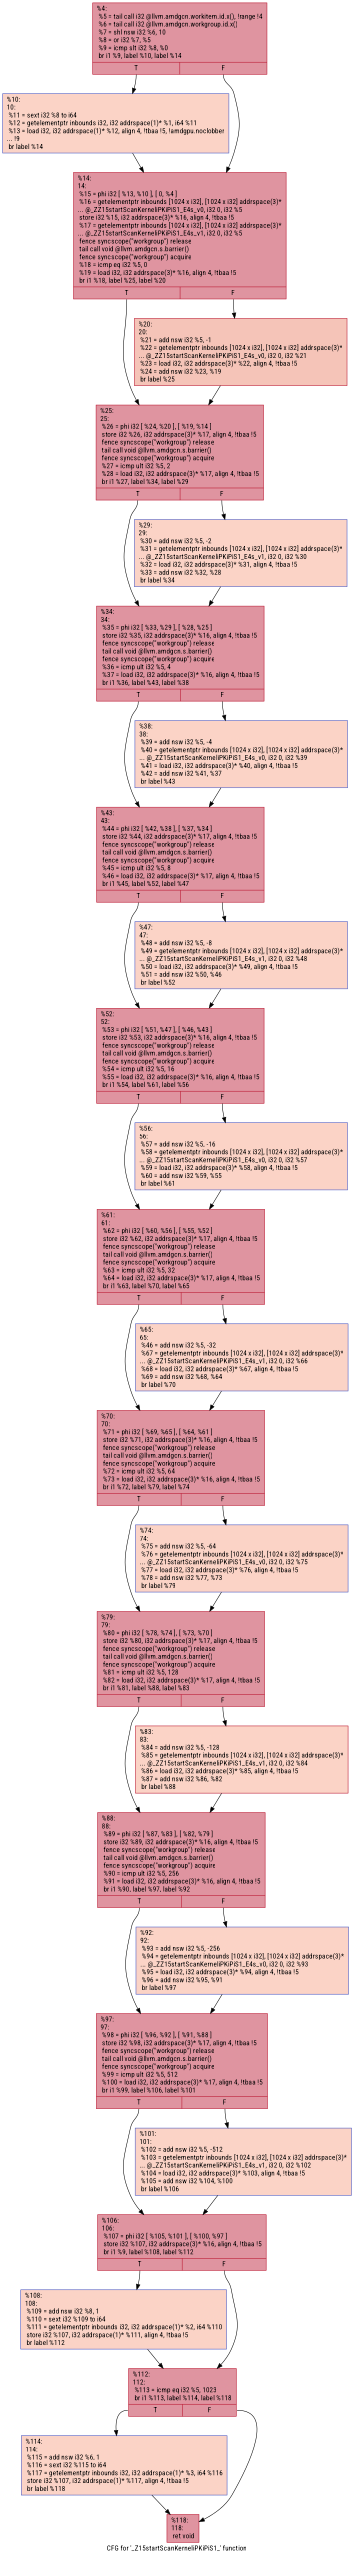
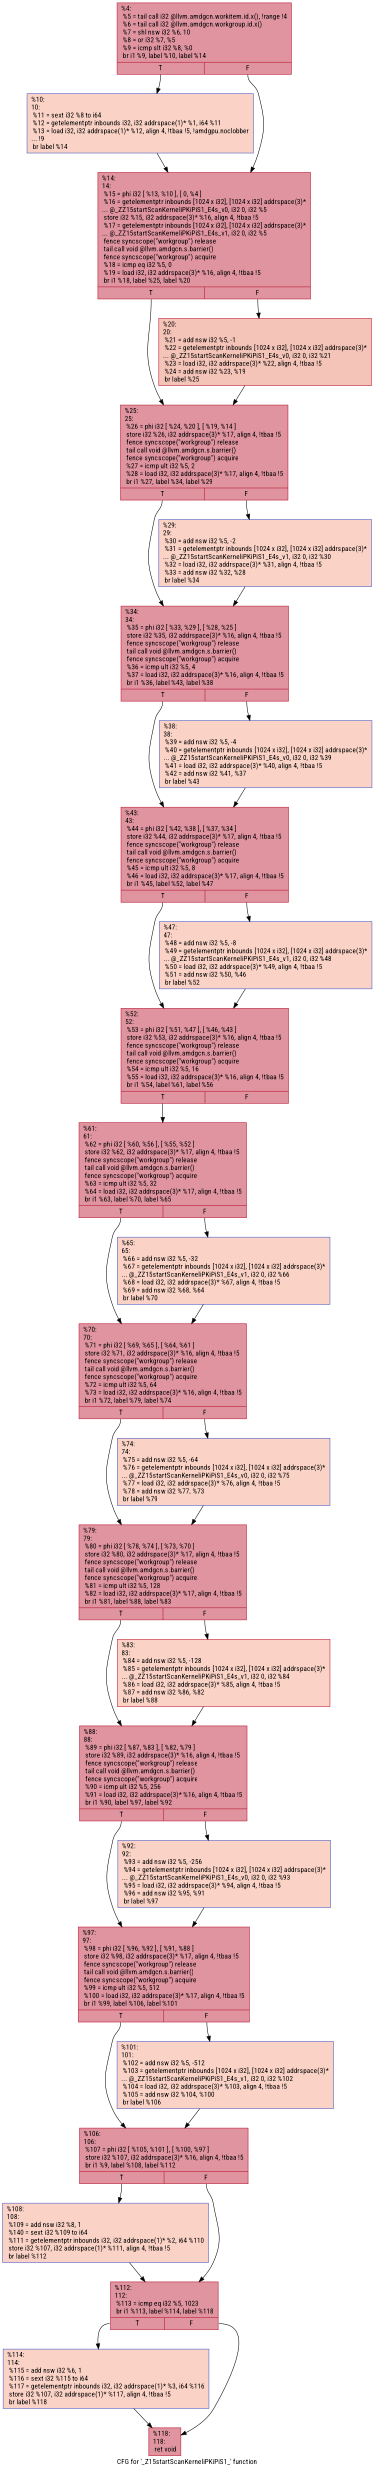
  digraph {
    fontname="Roboto Condensed"
    label="CFG for '_Z15startScanKerneliPKiPiS1_' function"
    node [color="#b70d28ff" fillcolor="#b70d2870" fontname="Roboto Condensed" shape=record style=filled]
    edge [fontname="Roboto Condensed"]
    n1 [label="{%4:\l  %5 = tail call i32 @llvm.amdgcn.workitem.id.x(), !range !4\l  %6 = tail call i32 @llvm.amdgcn.workgroup.id.x()\l  %7 = shl nsw i32 %6, 10\l  %8 = or i32 %7, %5\l  %9 = icmp slt i32 %8, %0\l  br i1 %9, label %10, label %14\l|{<s0>T|<s1>F}}"]
    n2 [color="#3d50c3ff" fillcolor="#f59c7d70" label="{%10:\l10:                                               \l  %11 = sext i32 %8 to i64\l  %12 = getelementptr inbounds i32, i32 addrspace(1)* %1, i64 %11\l  %13 = load i32, i32 addrspace(1)* %12, align 4, !tbaa !5, !amdgpu.noclobber\l... !9\l  br label %14\l}"]
    n3 [label="{%14:\l14:                                               \l  %15 = phi i32 [ %13, %10 ], [ 0, %4 ]\l  %16 = getelementptr inbounds [1024 x i32], [1024 x i32] addrspace(3)*\l... @_ZZ15startScanKerneliPKiPiS1_E4s_v0, i32 0, i32 %5\l  store i32 %15, i32 addrspace(3)* %16, align 4, !tbaa !5\l  %17 = getelementptr inbounds [1024 x i32], [1024 x i32] addrspace(3)*\l... @_ZZ15startScanKerneliPKiPiS1_E4s_v1, i32 0, i32 %5\l  fence syncscope(\"workgroup\") release\l  tail call void @llvm.amdgcn.s.barrier()\l  fence syncscope(\"workgroup\") acquire\l  %18 = icmp eq i32 %5, 0\l  %19 = load i32, i32 addrspace(3)* %16, align 4, !tbaa !5\l  br i1 %18, label %25, label %20\l|{<s0>T|<s1>F}}"]
    n4 [label="{%25:\l25:                                               \l  %26 = phi i32 [ %24, %20 ], [ %19, %14 ]\l  store i32 %26, i32 addrspace(3)* %17, align 4, !tbaa !5\l  fence syncscope(\"workgroup\") release\l  tail call void @llvm.amdgcn.s.barrier()\l  fence syncscope(\"workgroup\") acquire\l  %27 = icmp ult i32 %5, 2\l  %28 = load i32, i32 addrspace(3)* %17, align 4, !tbaa !5\l  br i1 %27, label %34, label %29\l|{<s0>T|<s1>F}}"]
    n5 [fillcolor="#e97a5f70" label="{%20:\l20:                                               \l  %21 = add nsw i32 %5, -1\l  %22 = getelementptr inbounds [1024 x i32], [1024 x i32] addrspace(3)*\l... @_ZZ15startScanKerneliPKiPiS1_E4s_v0, i32 0, i32 %21\l  %23 = load i32, i32 addrspace(3)* %22, align 4, !tbaa !5\l  %24 = add nsw i32 %23, %19\l  br label %25\l}"]
    n6 [label="{%34:\l34:                                               \l  %35 = phi i32 [ %33, %29 ], [ %28, %25 ]\l  store i32 %35, i32 addrspace(3)* %16, align 4, !tbaa !5\l  fence syncscope(\"workgroup\") release\l  tail call void @llvm.amdgcn.s.barrier()\l  fence syncscope(\"workgroup\") acquire\l  %36 = icmp ult i32 %5, 4\l  %37 = load i32, i32 addrspace(3)* %16, align 4, !tbaa !5\l  br i1 %36, label %43, label %38\l|{<s0>T|<s1>F}}"]
    n7 [color="#3d50c3ff" fillcolor="#f59c7d70" label="{%29:\l29:                                               \l  %30 = add nsw i32 %5, -2\l  %31 = getelementptr inbounds [1024 x i32], [1024 x i32] addrspace(3)*\l... @_ZZ15startScanKerneliPKiPiS1_E4s_v1, i32 0, i32 %30\l  %32 = load i32, i32 addrspace(3)* %31, align 4, !tbaa !5\l  %33 = add nsw i32 %32, %28\l  br label %34\l}"]
    n8 [label="{%43:\l43:                                               \l  %44 = phi i32 [ %42, %38 ], [ %37, %34 ]\l  store i32 %44, i32 addrspace(3)* %17, align 4, !tbaa !5\l  fence syncscope(\"workgroup\") release\l  tail call void @llvm.amdgcn.s.barrier()\l  fence syncscope(\"workgroup\") acquire\l  %45 = icmp ult i32 %5, 8\l  %46 = load i32, i32 addrspace(3)* %17, align 4, !tbaa !5\l  br i1 %45, label %52, label %47\l|{<s0>T|<s1>F}}"]
    n9 [color="#3d50c3ff" fillcolor="#f59c7d70" label="{%38:\l38:                                               \l  %39 = add nsw i32 %5, -4\l  %40 = getelementptr inbounds [1024 x i32], [1024 x i32] addrspace(3)*\l... @_ZZ15startScanKerneliPKiPiS1_E4s_v0, i32 0, i32 %39\l  %41 = load i32, i32 addrspace(3)* %40, align 4, !tbaa !5\l  %42 = add nsw i32 %41, %37\l  br label %43\l}"]
    n10 [label="{%52:\l52:                                               \l  %53 = phi i32 [ %51, %47 ], [ %46, %43 ]\l  store i32 %53, i32 addrspace(3)* %16, align 4, !tbaa !5\l  fence syncscope(\"workgroup\") release\l  tail call void @llvm.amdgcn.s.barrier()\l  fence syncscope(\"workgroup\") acquire\l  %54 = icmp ult i32 %5, 16\l  %55 = load i32, i32 addrspace(3)* %16, align 4, !tbaa !5\l  br i1 %54, label %61, label %56\l|{<s0>T|<s1>F}}"]
    n11 [color="#3d50c3ff" fillcolor="#f59c7d70" label="{%47:\l47:                                               \l  %48 = add nsw i32 %5, -8\l  %49 = getelementptr inbounds [1024 x i32], [1024 x i32] addrspace(3)*\l... @_ZZ15startScanKerneliPKiPiS1_E4s_v1, i32 0, i32 %48\l  %50 = load i32, i32 addrspace(3)* %49, align 4, !tbaa !5\l  %51 = add nsw i32 %50, %46\l  br label %52\l}"]
    n12 [label="{%61:\l61:                                               \l  %62 = phi i32 [ %60, %56 ], [ %55, %52 ]\l  store i32 %62, i32 addrspace(3)* %17, align 4, !tbaa !5\l  fence syncscope(\"workgroup\") release\l  tail call void @llvm.amdgcn.s.barrier()\l  fence syncscope(\"workgroup\") acquire\l  %63 = icmp ult i32 %5, 32\l  %64 = load i32, i32 addrspace(3)* %17, align 4, !tbaa !5\l  br i1 %63, label %70, label %65\l|{<s0>T|<s1>F}}"]
-   n13 [color="#3d50c3ff" fillcolor="#f59c7d70" label="{%56:\l56:                                               \l  %57 = add nsw i32 %5, -16\l  %58 = getelementptr inbounds [1024 x i32], [1024 x i32] addrspace(3)*\l... @_ZZ15startScanKerneliPKiPiS1_E4s_v0, i32 0, i32 %57\l  %59 = load i32, i32 addrspace(3)* %58, align 4, !tbaa !5\l  %60 = add nsw i32 %59, %55\l  br label %61\l}"]
    n14 [label="{%70:\l70:                                               \l  %71 = phi i32 [ %69, %65 ], [ %64, %61 ]\l  store i32 %71, i32 addrspace(3)* %16, align 4, !tbaa !5\l  fence syncscope(\"workgroup\") release\l  tail call void @llvm.amdgcn.s.barrier()\l  fence syncscope(\"workgroup\") acquire\l  %72 = icmp ult i32 %5, 64\l  %73 = load i32, i32 addrspace(3)* %16, align 4, !tbaa !5\l  br i1 %72, label %79, label %74\l|{<s0>T|<s1>F}}"]
-   n15 [color="#3d50c3ff" fillcolor="#f59c7d70" label="{%65:\l65:                                               \l  %46 = add nsw i32 %5, -32\l  %67 = getelementptr inbounds [1024 x i32], [1024 x i32] addrspace(3)*\l... @_ZZ15startScanKerneliPKiPiS1_E4s_v1, i32 0, i32 %66\l  %68 = load i32, i32 addrspace(3)* %67, align 4, !tbaa !5\l  %69 = add nsw i32 %68, %64\l  br label %70\l}"]
+   n15 [color="#3d50c3ff" fillcolor="#f59c7d70" label="{%65:\l65:                                               \l  %66 = add nsw i32 %5, -32\l  %67 = getelementptr inbounds [1024 x i32], [1024 x i32] addrspace(3)*\l... @_ZZ15startScanKerneliPKiPiS1_E4s_v1, i32 0, i32 %66\l  %68 = load i32, i32 addrspace(3)* %67, align 4, !tbaa !5\l  %69 = add nsw i32 %68, %64\l  br label %70\l}"]
    n16 [label="{%79:\l79:                                               \l  %80 = phi i32 [ %78, %74 ], [ %73, %70 ]\l  store i32 %80, i32 addrspace(3)* %17, align 4, !tbaa !5\l  fence syncscope(\"workgroup\") release\l  tail call void @llvm.amdgcn.s.barrier()\l  fence syncscope(\"workgroup\") acquire\l  %81 = icmp ult i32 %5, 128\l  %82 = load i32, i32 addrspace(3)* %17, align 4, !tbaa !5\l  br i1 %81, label %88, label %83\l|{<s0>T|<s1>F}}"]
    n17 [color="#3d50c3ff" fillcolor="#f59c7d70" label="{%74:\l74:                                               \l  %75 = add nsw i32 %5, -64\l  %76 = getelementptr inbounds [1024 x i32], [1024 x i32] addrspace(3)*\l... @_ZZ15startScanKerneliPKiPiS1_E4s_v0, i32 0, i32 %75\l  %77 = load i32, i32 addrspace(3)* %76, align 4, !tbaa !5\l  %78 = add nsw i32 %77, %73\l  br label %79\l}"]
    n18 [label="{%88:\l88:                                               \l  %89 = phi i32 [ %87, %83 ], [ %82, %79 ]\l  store i32 %89, i32 addrspace(3)* %16, align 4, !tbaa !5\l  fence syncscope(\"workgroup\") release\l  tail call void @llvm.amdgcn.s.barrier()\l  fence syncscope(\"workgroup\") acquire\l  %90 = icmp ult i32 %5, 256\l  %91 = load i32, i32 addrspace(3)* %16, align 4, !tbaa !5\l  br i1 %90, label %97, label %92\l|{<s0>T|<s1>F}}"]
    n19 [fillcolor="#f59c7d70" label="{%83:\l83:                                               \l  %84 = add nsw i32 %5, -128\l  %85 = getelementptr inbounds [1024 x i32], [1024 x i32] addrspace(3)*\l... @_ZZ15startScanKerneliPKiPiS1_E4s_v1, i32 0, i32 %84\l  %86 = load i32, i32 addrspace(3)* %85, align 4, !tbaa !5\l  %87 = add nsw i32 %86, %82\l  br label %88\l}"]
    n20 [label="{%97:\l97:                                               \l  %98 = phi i32 [ %96, %92 ], [ %91, %88 ]\l  store i32 %98, i32 addrspace(3)* %17, align 4, !tbaa !5\l  fence syncscope(\"workgroup\") release\l  tail call void @llvm.amdgcn.s.barrier()\l  fence syncscope(\"workgroup\") acquire\l  %99 = icmp ult i32 %5, 512\l  %100 = load i32, i32 addrspace(3)* %17, align 4, !tbaa !5\l  br i1 %99, label %106, label %101\l|{<s0>T|<s1>F}}"]
    n21 [color="#3d50c3ff" fillcolor="#f59c7d70" label="{%92:\l92:                                               \l  %93 = add nsw i32 %5, -256\l  %94 = getelementptr inbounds [1024 x i32], [1024 x i32] addrspace(3)*\l... @_ZZ15startScanKerneliPKiPiS1_E4s_v0, i32 0, i32 %93\l  %95 = load i32, i32 addrspace(3)* %94, align 4, !tbaa !5\l  %96 = add nsw i32 %95, %91\l  br label %97\l}"]
    n22 [label="{%106:\l106:                                              \l  %107 = phi i32 [ %105, %101 ], [ %100, %97 ]\l  store i32 %107, i32 addrspace(3)* %16, align 4, !tbaa !5\l  br i1 %9, label %108, label %112\l|{<s0>T|<s1>F}}"]
    n23 [color="#3d50c3ff" fillcolor="#f59c7d70" label="{%101:\l101:                                              \l  %102 = add nsw i32 %5, -512\l  %103 = getelementptr inbounds [1024 x i32], [1024 x i32] addrspace(3)*\l... @_ZZ15startScanKerneliPKiPiS1_E4s_v1, i32 0, i32 %102\l  %104 = load i32, i32 addrspace(3)* %103, align 4, !tbaa !5\l  %105 = add nsw i32 %104, %100\l  br label %106\l}"]
-   n24 [color="#3d50c3ff" fillcolor="#f59c7d70" label="{%108:\l108:                                              \l  %109 = add nsw i32 %8, 1\l  %110 = sext i32 %109 to i64\l  %111 = getelementptr inbounds i32, i32 addrspace(1)* %2, i64 %110\l  store i32 %107, i32 addrspace(1)* %111, align 4, !tbaa !5\l  br label %112\l}"]
+   n24 [color="#3d50c3ff" fillcolor="#f59c7d70" label="{%108:\l108:                                              \l  %109 = add nsw i32 %8, 1\l  %140 = sext i32 %109 to i64\l  %111 = getelementptr inbounds i32, i32 addrspace(1)* %2, i64 %110\l  store i32 %107, i32 addrspace(1)* %111, align 4, !tbaa !5\l  br label %112\l}"]
    n25 [label="{%112:\l112:                                              \l  %113 = icmp eq i32 %5, 1023\l  br i1 %113, label %114, label %118\l|{<s0>T|<s1>F}}"]
    n26 [color="#3d50c3ff" fillcolor="#f59c7d70" label="{%114:\l114:                                              \l  %115 = add nsw i32 %6, 1\l  %116 = sext i32 %115 to i64\l  %117 = getelementptr inbounds i32, i32 addrspace(1)* %3, i64 %116\l  store i32 %107, i32 addrspace(1)* %117, align 4, !tbaa !5\l  br label %118\l}"]
    n27 [label="{%118:\l118:                                              \l  ret void\l}"]
    n1 -> n2 [tailport=s0]
    n1 -> n3 [tailport=s1]
    n2 -> n3
    n3 -> n4 [tailport=s0]
    n3 -> n5 [tailport=s1]
    n4 -> n6 [tailport=s0]
    n4 -> n7 [tailport=s1]
    n5 -> n4
    n6 -> n8 [tailport=s0]
    n6 -> n9 [tailport=s1]
    n7 -> n6
    n8 -> n10 [tailport=s0]
    n8 -> n11 [tailport=s1]
    n9 -> n8
    n10 -> n12 [tailport=s0]
-   n10 -> n13 [tailport=s1]
    n11 -> n10
    n12 -> n14 [tailport=s0]
    n12 -> n15 [tailport=s1]
-   n13 -> n12
    n14 -> n16 [tailport=s0]
    n14 -> n17 [tailport=s1]
    n15 -> n14
    n16 -> n18 [tailport=s0]
    n16 -> n19 [tailport=s1]
    n17 -> n16
    n18 -> n20 [tailport=s0]
    n18 -> n21 [tailport=s1]
    n19 -> n18
    n20 -> n22 [tailport=s0]
    n20 -> n23 [tailport=s1]
    n21 -> n20
    n22 -> n24 [tailport=s0]
    n22 -> n25 [tailport=s1]
    n23 -> n22
    n24 -> n25
    n25 -> n26 [tailport=s0]
    n25 -> n27 [tailport=s1]
    n26 -> n27
  }
